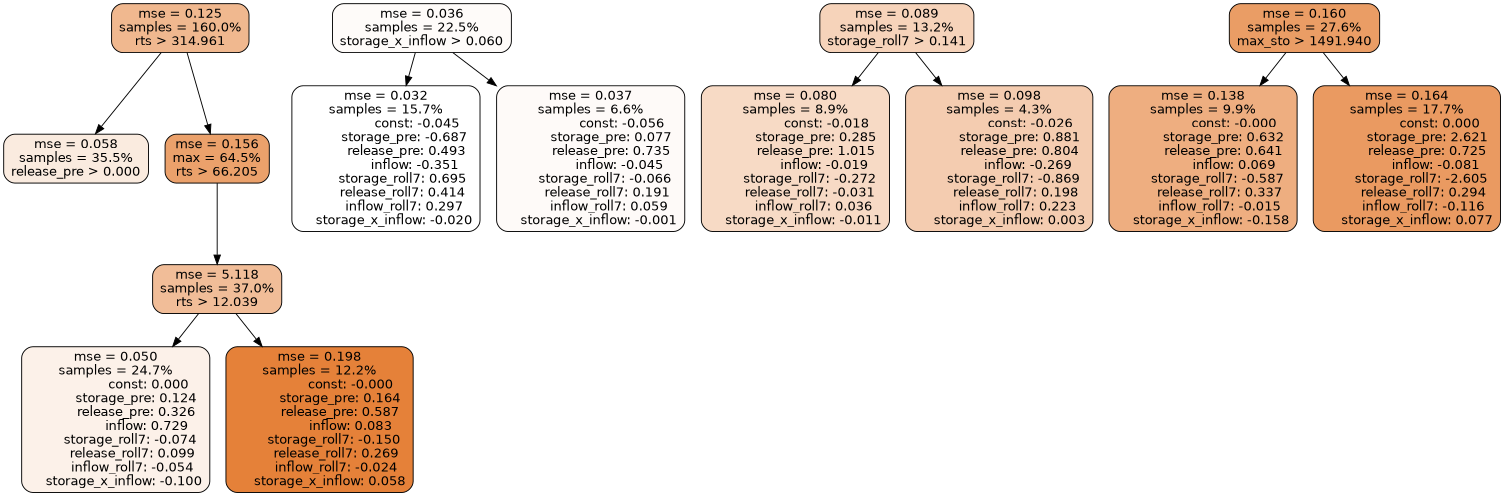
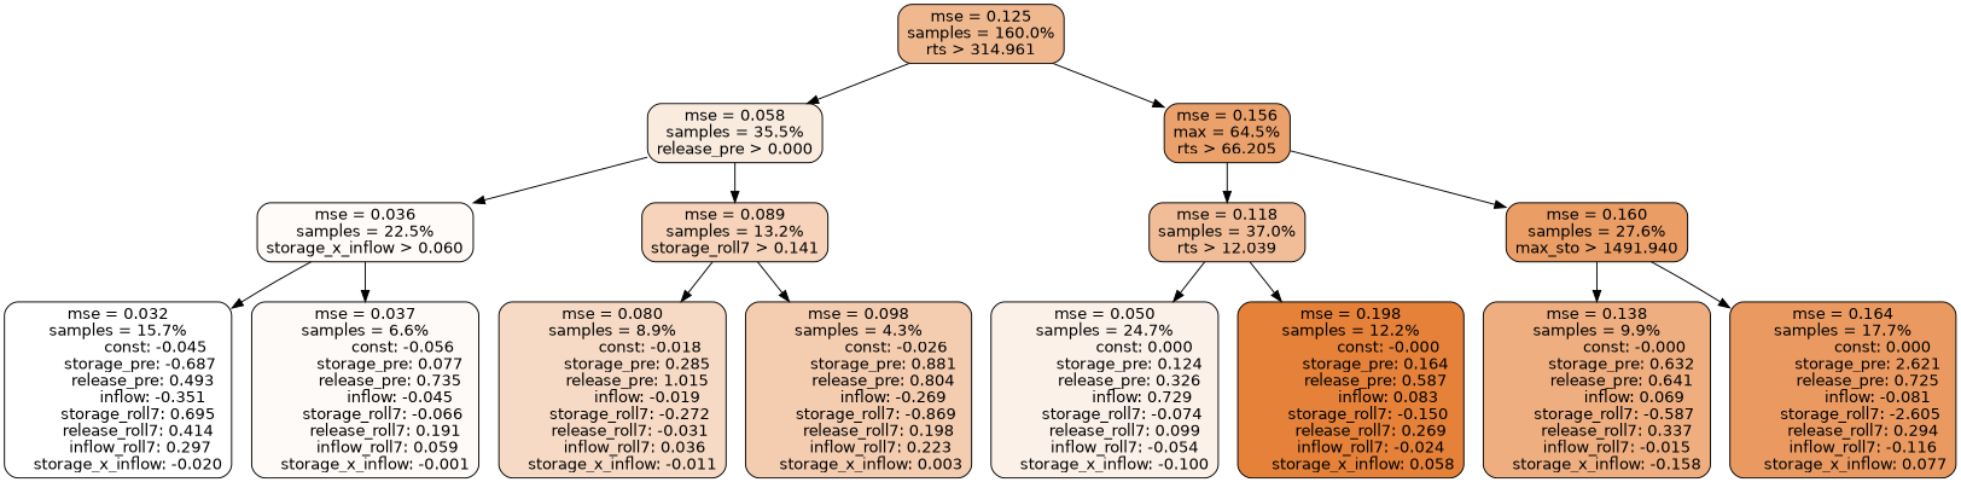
  digraph {
    node [color=black fontname=helvetica shape=rectangle style="filled, rounded"]
    edge [fontname=helvetica]
    n1 [fillcolor="#f0b88f" label="mse = 0.125\nsamples = 160.0%\nrts > 314.961"]
    n2 [fillcolor="#faebdf" label="mse = 0.058\nsamples = 35.5%\nrelease_pre > 0.000"]
    n3 [fillcolor="#eba16b" label="mse = 0.156\nmax = 64.5%\nrts > 66.205"]
    n4 [fillcolor="#fefbf9" label="mse = 0.036\nsamples = 22.5%\nstorage_x_inflow > 0.060"]
    n5 [fillcolor="#f6d3ba" label="mse = 0.089\nsamples = 13.2%\nstorage_roll7 > 0.141"]
-   n6 [fillcolor="#f1bd98" label="mse = 5.118\nsamples = 37.0%\nrts > 12.039"]
+   n6 [fillcolor="#f1bd98" label="mse = 0.118\nsamples = 37.0%\nrts > 12.039"]
    n7 [fillcolor="#ea9d65" label="mse = 0.160\nsamples = 27.6%\nmax_sto > 1491.940"]
    n8 [fillcolor="#ffffff" label="mse = 0.032\nsamples = 15.7%\n               const: -0.045\n         storage_pre: -0.687\n          release_pre: 0.493\n              inflow: -0.351\n        storage_roll7: 0.695\n        release_roll7: 0.414\n         inflow_roll7: 0.297\n    storage_x_inflow: -0.020"]
    n9 [fillcolor="#fefaf8" label="mse = 0.037\nsamples = 6.6%\n               const: -0.056\n          storage_pre: 0.077\n          release_pre: 0.735\n              inflow: -0.045\n       storage_roll7: -0.066\n        release_roll7: 0.191\n         inflow_roll7: 0.059\n    storage_x_inflow: -0.001"]
    n10 [fillcolor="#f7dac5" label="mse = 0.080\nsamples = 8.9%\n               const: -0.018\n          storage_pre: 0.285\n          release_pre: 1.015\n              inflow: -0.019\n       storage_roll7: -0.272\n       release_roll7: -0.031\n         inflow_roll7: 0.036\n    storage_x_inflow: -0.011"]
    n11 [fillcolor="#f4ccb0" label="mse = 0.098\nsamples = 4.3%\n               const: -0.026\n          storage_pre: 0.881\n          release_pre: 0.804\n              inflow: -0.269\n       storage_roll7: -0.869\n        release_roll7: 0.198\n         inflow_roll7: 0.223\n     storage_x_inflow: 0.003"]
    n12 [fillcolor="#fcf1e9" label="mse = 0.050\nsamples = 24.7%\n                const: 0.000\n          storage_pre: 0.124\n          release_pre: 0.326\n               inflow: 0.729\n       storage_roll7: -0.074\n        release_roll7: 0.099\n        inflow_roll7: -0.054\n    storage_x_inflow: -0.100"]
    n13 [fillcolor="#e58139" label="mse = 0.198\nsamples = 12.2%\n               const: -0.000\n          storage_pre: 0.164\n          release_pre: 0.587\n               inflow: 0.083\n       storage_roll7: -0.150\n        release_roll7: 0.269\n        inflow_roll7: -0.024\n     storage_x_inflow: 0.058"]
    n14 [fillcolor="#eeae80" label="mse = 0.138\nsamples = 9.9%\n               const: -0.000\n          storage_pre: 0.632\n          release_pre: 0.641\n               inflow: 0.069\n       storage_roll7: -0.587\n        release_roll7: 0.337\n        inflow_roll7: -0.015\n    storage_x_inflow: -0.158"]
    n15 [fillcolor="#ea9a61" label="mse = 0.164\nsamples = 17.7%\n                const: 0.000\n          storage_pre: 2.621\n          release_pre: 0.725\n              inflow: -0.081\n       storage_roll7: -2.605\n        release_roll7: 0.294\n        inflow_roll7: -0.116\n     storage_x_inflow: 0.077"]
    n1 -> n2
    n1 -> n3
+   n2 -> n4
+   n2 -> n5
    n3 -> n6
+   n3 -> n7
    n4 -> n8
    n4 -> n9
    n5 -> n10
    n5 -> n11
    n6 -> n12
    n6 -> n13
    n7 -> n14
    n7 -> n15
  }
